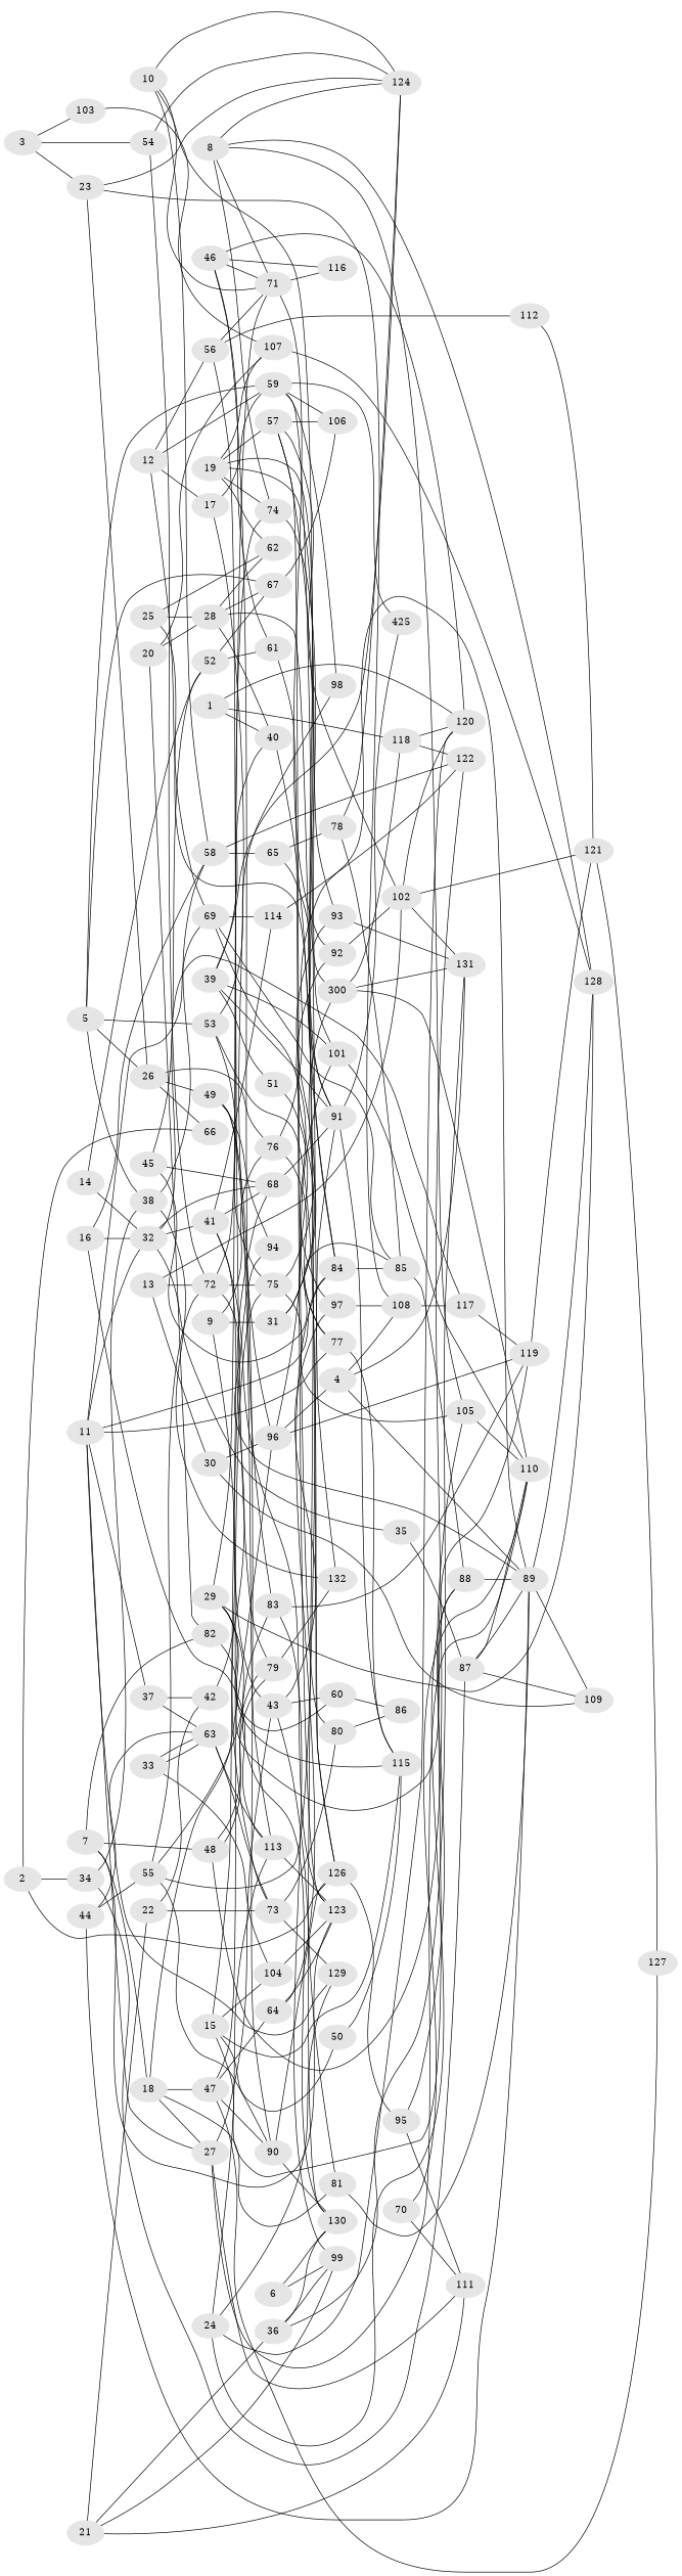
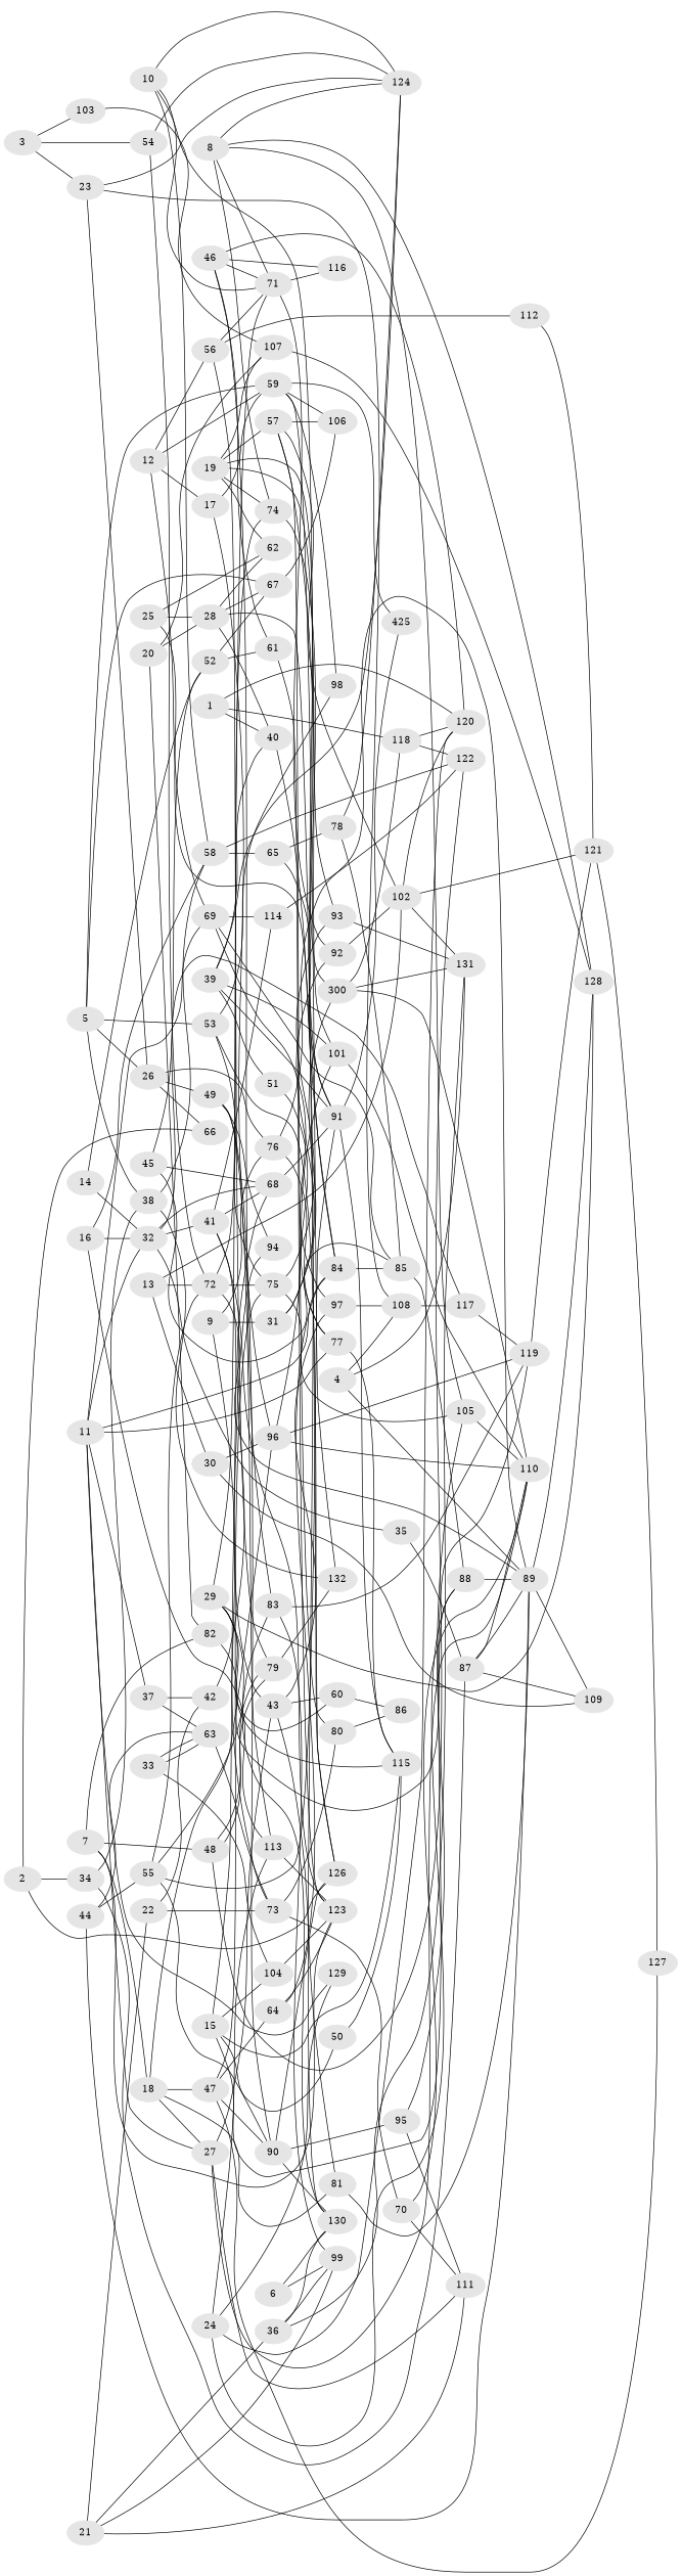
  graph {
    rankdir=LR
    node [color=gray90 style=filled]
    1
    40
    118
    120
    84
    122
    2
    34
    66
    126
    38
    87
    3
    23
    54
    103
    108
    26
    124
    72
    107
    4
    89
    131
    128
    109
    117
    5
    53
    59
    67
    76
    49
    58
    132
    75
    98
    106
    n39 [label=425]
    6
    99
    130
    7
    18
    48
    82
    123
    27
    96
    47
    81
    79
    88
    8
    71
    74
    105
    92
    116
    91
    110
    9
    31
    73
    n65 [label=300]
    129
    80
    77
    10
    93
    65
    11
    32
    37
    69
    111
    43
    35
    41
    68
    42
    63
    114
    97
    85
    115
    12
    17
    56
    112
    13
    30
    102
    121
    14
    52
    61
    15
    50
    94
    104
    119
    16
    113
    101
    64
    90
    127
    19
    57
    62
    20
    28
    21
    22
    36
    24
    25
    60
    29
    86
    33
    39
    51
    44
    55
    83
    45
    46
    95
    78
    70
    1 -- 40
    1 -- 118
    1 -- 120
    40 -- 84
    118 -- 120
    118 -- 122
    84 -- 85
    2 -- 34
    2 -- 66
    2 -- 126
    34 -- 38
    34 -- 87
    38 -- 58
    38 -- 132
    87 -- 89
    87 -- 109
    87 -- 110
    3 -- 23
    3 -- 54
    3 -- 103
    23 -- 108
    23 -- 26
    23 -- 124
    54 -- 124
    54 -- 72
    103 -- 107
    108 -- 117
    26 -- 66
    26 -- 76
    26 -- 49
    72 -- 89
    72 -- 75
    72 -- 74
    107 -- 128
    4 -- 108
    4 -- 89
    4 -- 131
    89 -- 128
    89 -- 109
    117 -- 119
    5 -- 38
    5 -- 26
    5 -- 53
    5 -- 59
    5 -- 67
    53 -- 126
    53 -- 75
    53 -- 98
    59 -- 132
    59 -- 98
    59 -- 106
    59 -- n39
    67 -- 106
    76 -- 89
    76 -- 77
    49 -- 94
    49 -- 113
    49 -- 90
    58 -- 122
    58 -- 65
    75 -- 105
    75 -- 93
    6 -- 99
    6 -- 130
    7 -- 18
    7 -- 48
    7 -- 82
    7 -- 123
    18 -- 27
    18 -- 96
    18 -- 47
    18 -- 81
    48 -- 122
    48 -- 79
    48 -- 79
    82 -- 88
    27 -- 110
    27 -- 111
    27 -- 43
-   96 -- 4
+   96 -- 110
    96 -- 119
    96 -- 101
    47 -- 75
    47 -- 64
    47 -- 90
    47 -- 127
    81 -- 89
    79 -- 132
    88 -- 89
    8 -- 124
    8 -- 128
    8 -- 71
    8 -- 74
    8 -- 105
    71 -- 92
    71 -- 116
    74 -- 91
    105 -- 110
    92 -- 102
    91 -- n39
    91 -- 115
    9 -- 76
    9 -- 31
    9 -- 73
    31 -- 92
    31 -- n65
-   73 -- 129
+   73 -- 70
    73 -- 80
    n65 -- 118
    n65 -- 131
    n65 -- 110
    80 -- 86
    77 -- 115
    10 -- 124
    10 -- 58
    10 -- 71
    10 -- 93
    93 -- 131
    65 -- 91
    65 -- 78
    11 -- 84
    11 -- 27
    11 -- 129
    11 -- 77
    11 -- 32
    11 -- 37
    11 -- 69
    32 -- 117
    32 -- 35
    32 -- 41
    32 -- 68
    37 -- 42
    37 -- 63
    69 -- 114
    69 -- 97
    69 -- 85
    43 -- 81
    43 -- 97
    43 -- 60
    35 -- 87
    41 -- 123
    41 -- 43
    41 -- 68
    41 -- 114
    68 -- 91
    42 -- 68
    63 -- 73
-   63 -- 113
    114 -- 122
    97 -- 108
    85 -- 88
    12 -- 59
    12 -- 69
    12 -- 17
    12 -- 56
    17 -- 59
    17 -- 96
    56 -- 79
    56 -- 71
    56 -- 112
    112 -- 121
    13 -- 72
    13 -- 30
    13 -- 102
    30 -- 109
    30 -- 96
    102 -- 120
    102 -- 131
    102 -- 121
    121 -- 127
    14 -- 32
    14 -- 52
    52 -- 67
    52 -- 61
    61 -- 123
    15 -- 115
    15 -- 50
    15 -- 94
    15 -- 104
    15 -- 119
    50 -- 115
    104 -- 123
    119 -- 121
    16 -- 58
    16 -- 32
    16 -- 113
    113 -- 123
    101 -- 110
    64 -- 84
    64 -- 123
    90 -- 126
    90 -- 130
-   126 -- 95
+   90 -- 95
    19 -- 107
    19 -- 74
    19 -- n65
    19 -- 101
    19 -- 57
    19 -- 62
    57 -- 84
    57 -- 106
    57 -- 80
    57 -- 102
    20 -- 107
    20 -- 82
    20 -- 28
    28 -- 40
    28 -- 126
    28 -- 67
    28 -- 62
    21 -- 99
    21 -- 111
    21 -- 22
    21 -- 36
    22 -- 73
    22 -- 42
    36 -- 131
    36 -- 99
    36 -- 130
    24 -- 120
    24 -- 88
    24 -- 129
    24 -- 113
    25 -- 130
    25 -- 62
    25 -- 28
    60 -- 86
    29 -- 128
    29 -- 130
    29 -- 71
    29 -- 115
    29 -- 60
    33 -- 63
    33 -- 63
    33 -- 104
    39 -- 40
    39 -- 124
    39 -- 91
    39 -- 101
    39 -- 51
    51 -- 77
    44 -- 89
    44 -- 63
    44 -- 55
    55 -- 72
    55 -- 91
    55 -- 90
    55 -- 83
    83 -- 99
    83 -- 119
    45 -- 68
    45 -- 85
    45 -- 52
    46 -- 120
    46 -- 71
    46 -- 116
    46 -- 61
    46 -- 83
    95 -- 105
    95 -- 111
    78 -- 124
    78 -- 85
    70 -- 110
    70 -- 111
  }
